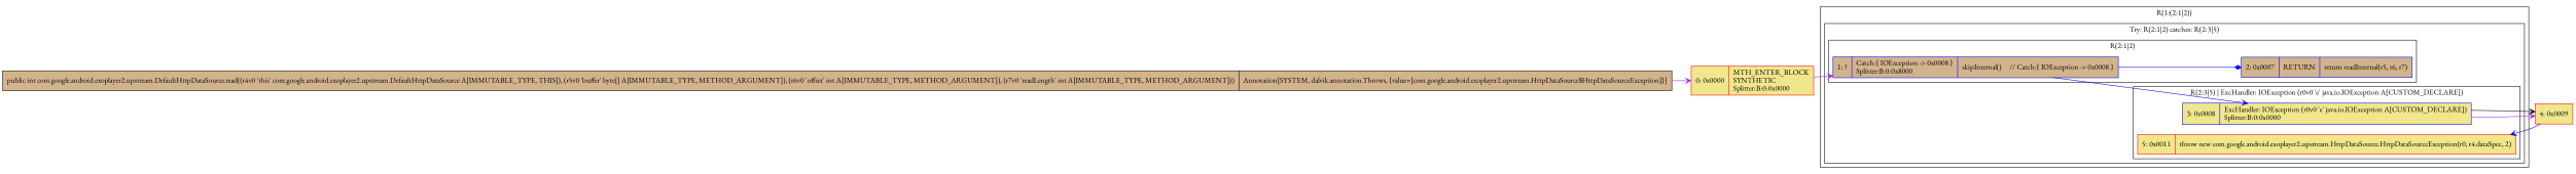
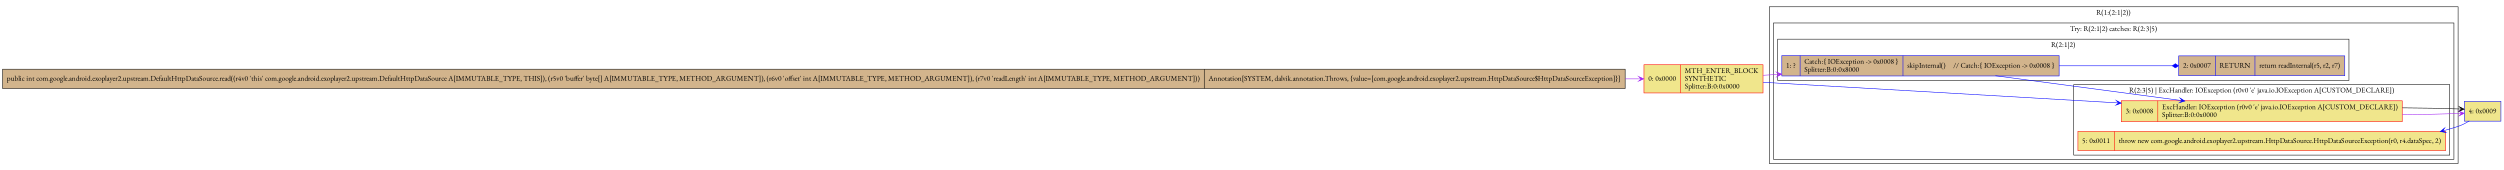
  digraph {
    fontname="EB Garamond"
    rankdir=LR
    node [color=blue fillcolor=khaki fontname="EB Garamond" shape=record style=filled]
    edge [arrowhead=vee color=blue fontname="EB Garamond"]
    n1 [fillcolor=tan label="{1\:\ ?|Catch:\{ IOException \-\> 0x0008 \}\lSplitter:B:0:0x8000\l|skipInternal()     \/\/ Catch:\{ IOException \-\> 0x0008 \}\l}"]
-   n2 [fillcolor=tan label="{2\:\ 0x0007|RETURN\l|return readInternal(r5, r6, r7)\l}"]
-   n3 [label="{3\:\ 0x0008|ExcHandler: IOException (r0v0 'e' java.io.IOException A[CUSTOM_DECLARE])\lSplitter:B:0:0x0000\l}"]
+   n2 [fillcolor=tan label="{2\:\ 0x0007|RETURN\l|return readInternal(r5, r2, r7)\l}"]
+   n3 [color=red label="{3\:\ 0x0008|ExcHandler: IOException (r0v0 'e' java.io.IOException A[CUSTOM_DECLARE])\lSplitter:B:0:0x0000\l}"]
    n4 [color=red label="{5\:\ 0x0011|throw new com.google.android.exoplayer2.upstream.HttpDataSource.HttpDataSourceException(r0, r4.dataSpec, 2)\l}"]
-   n5 [color=red label="{4\:\ 0x0009}"]
+   n5 [label="{4\:\ 0x0009}"]
    n6 [color=red label="{0\:\ 0x0000|MTH_ENTER_BLOCK\lSYNTHETIC\lSplitter:B:0:0x0000\l}"]
    n7 [fillcolor=tan label="{public int com.google.android.exoplayer2.upstream.DefaultHttpDataSource.read((r4v0 'this' com.google.android.exoplayer2.upstream.DefaultHttpDataSource A[IMMUTABLE_TYPE, THIS]), (r5v0 'buffer' byte[] A[IMMUTABLE_TYPE, METHOD_ARGUMENT]), (r6v0 'offset' int A[IMMUTABLE_TYPE, METHOD_ARGUMENT]), (r7v0 'readLength' int A[IMMUTABLE_TYPE, METHOD_ARGUMENT]))  | Annotation[SYSTEM, dalvik.annotation.Throws, \{value=[com.google.android.exoplayer2.upstream.HttpDataSource$HttpDataSourceException]\}]\l}" color=""]
    subgraph cluster_1 {
      label="R(1:(2:1|2))"
      subgraph cluster_2 {
        label="Try: R(2:1|2) catches: R(2:3|5)"
        subgraph cluster_3 {
          label="R(2:1|2)"
          n1
          n2
        }
        subgraph cluster_4 {
          label="R(2:3|5) | ExcHandler: IOException (r0v0 'e' java.io.IOException A[CUSTOM_DECLARE])\l"
          n3
          n4
        }
      }
    }
    subgraph cluster_5 {
      label="R(2:3|5) | ExcHandler: IOException (r0v0 'e' java.io.IOException A[CUSTOM_DECLARE])\l"
    }
    n1 -> n2 [arrowhead=diamond]
    n1 -> n3
    n3 -> n5 [color=purple]
    n3 -> n5 [color=black]
    n5 -> n4
    n6 -> n1 [color=purple]
+   n6 -> n3
    n7 -> n6 [color=purple]
  }
